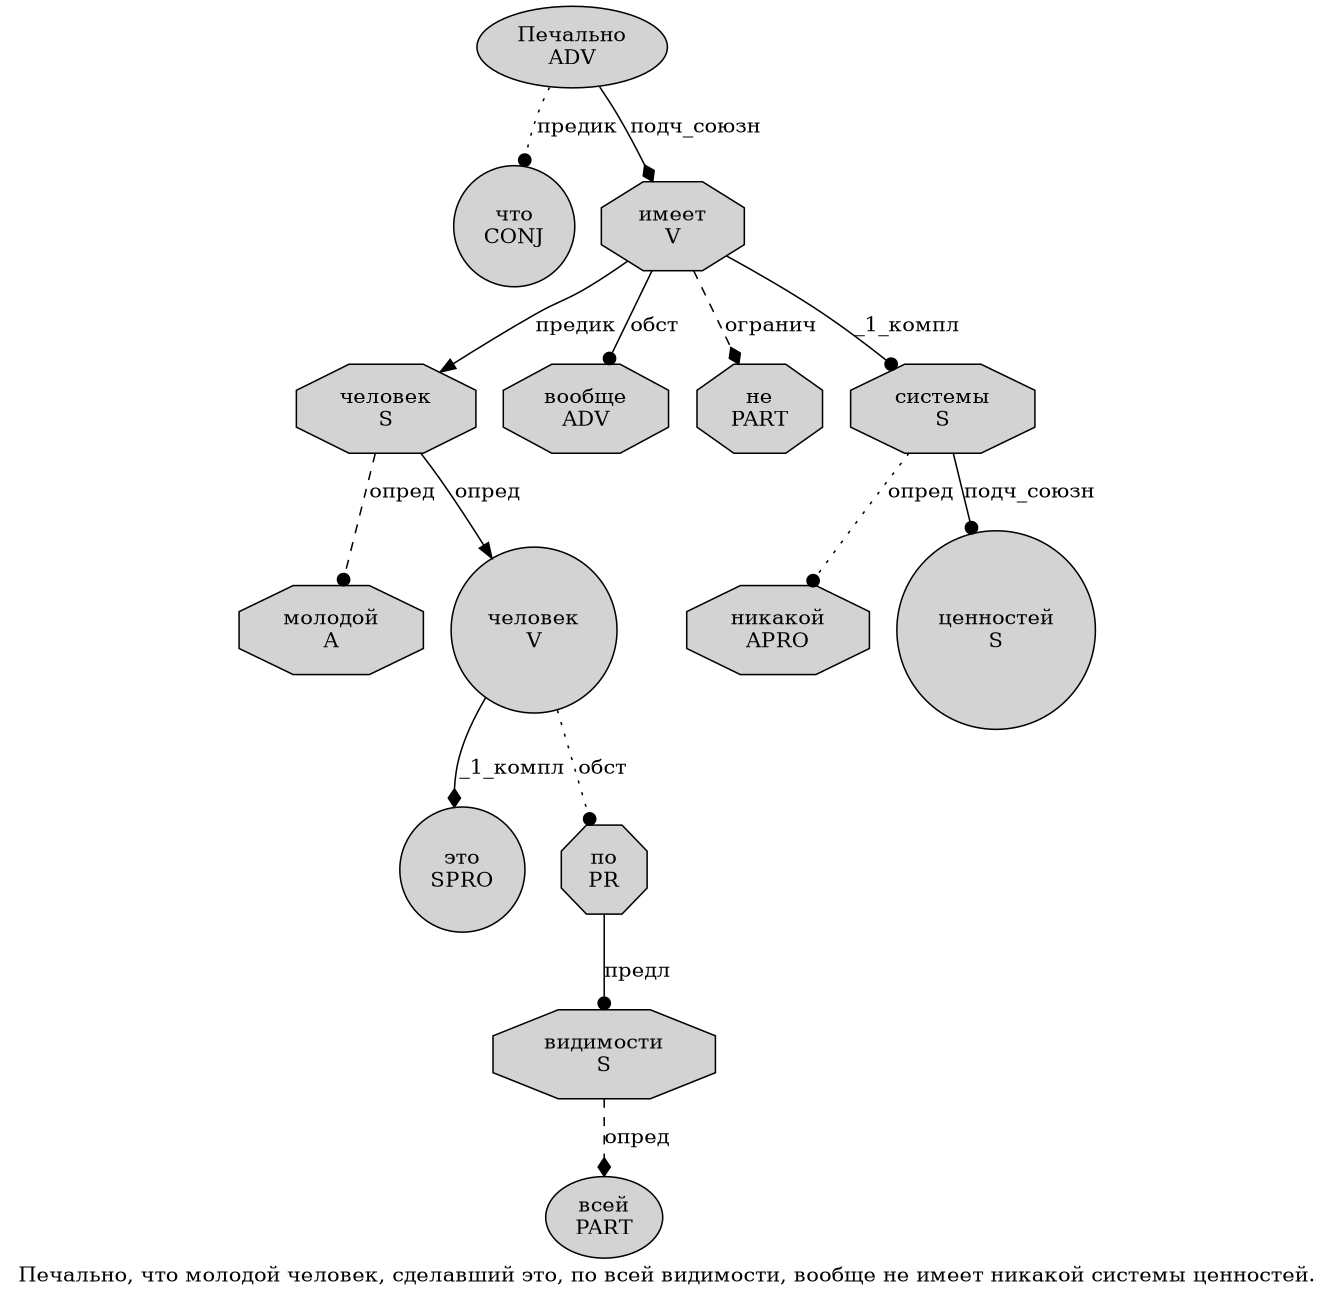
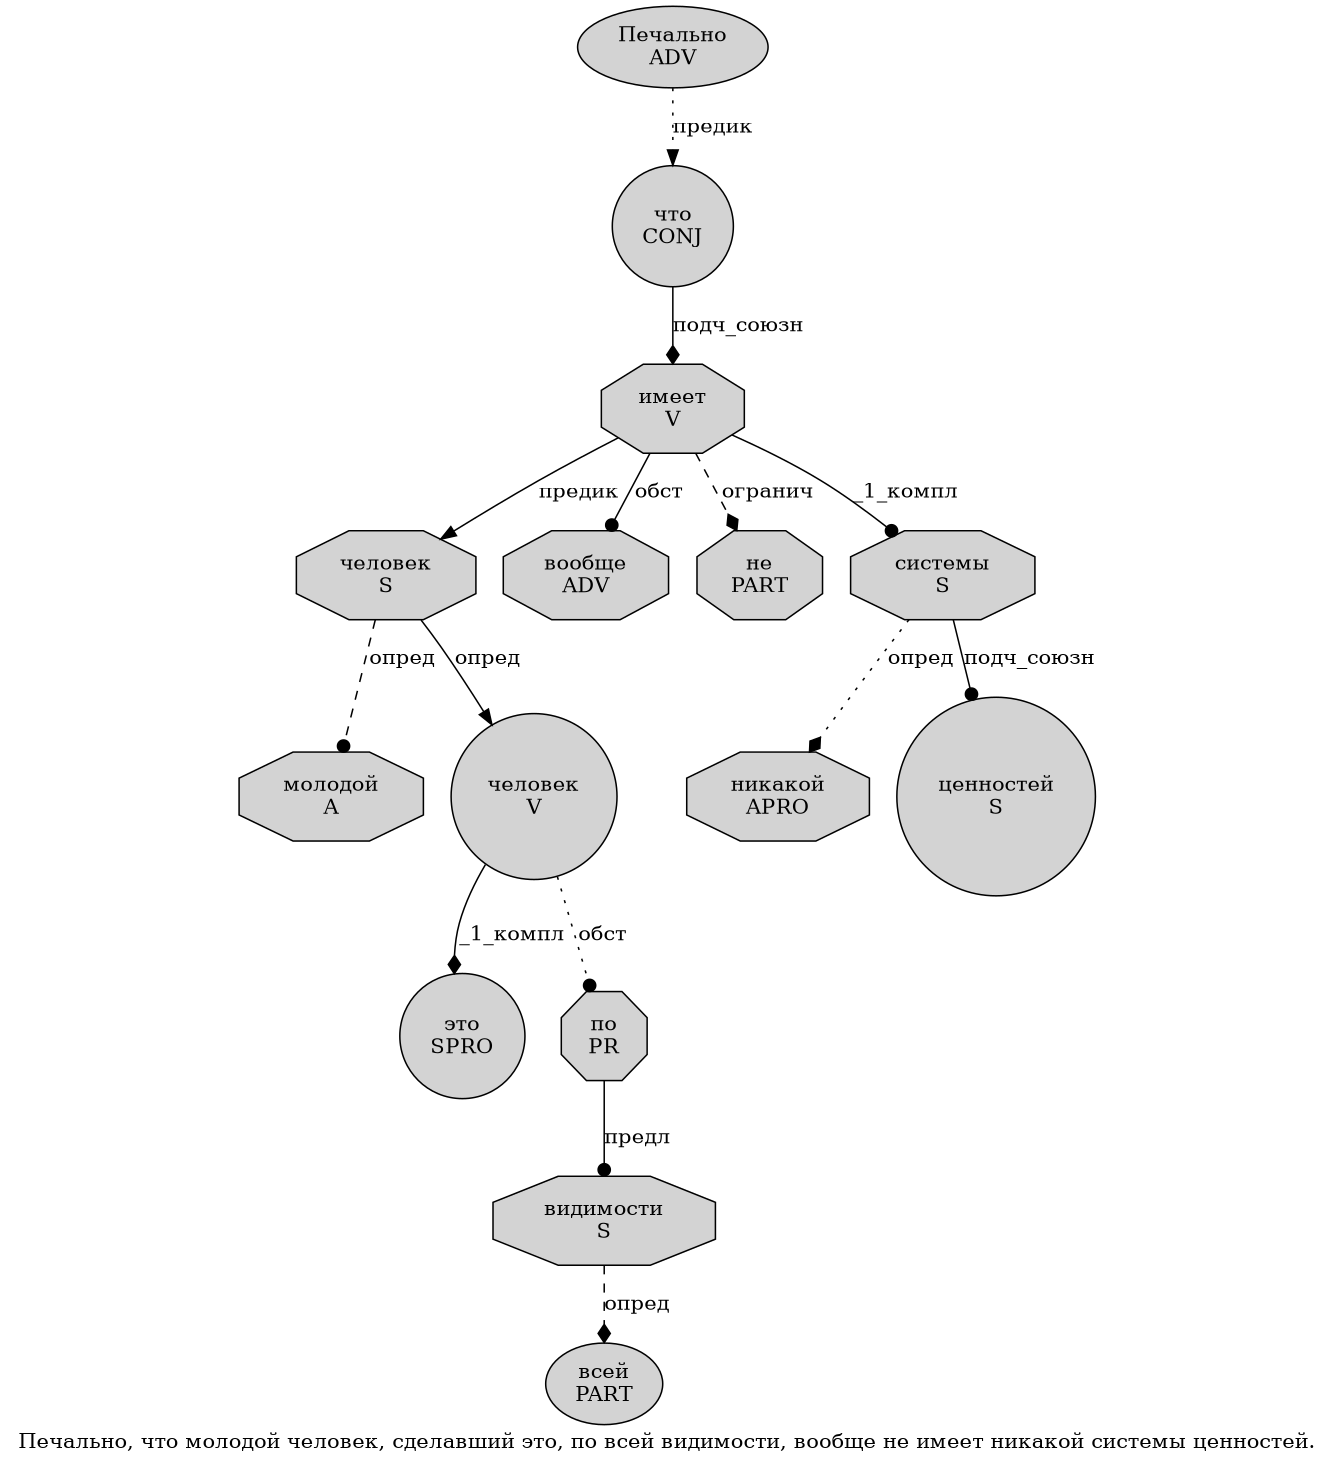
  digraph {
    label="Печально, что молодой человек, сделавший это, по всей видимости, вообще не имеет никакой системы ценностей."
    node [fillcolor=lightgray penwidth=1 shape=octagon style=filled]
    edge [arrowhead=dot style=solid]
    n1 [label="Печально\nADV" shape=ellipse]
    n2 [label="что\nCONJ" shape=circle]
    n3 [label="имеет\nV"]
    n4 [label="человек\nS"]
    n5 [label="вообще\nADV"]
    n6 [label="не\nPART"]
    n7 [label="системы\nS"]
    n8 [label="молодой\nA"]
    n9 [label="человек\nV" shape=circle]
    n10 [label="это\nSPRO" shape=circle]
    n11 [label="по\nPR"]
    n12 [label="видимости\nS"]
    n13 [label="всей\nPART" shape=ellipse]
    n14 [label="никакой\nAPRO"]
    n15 [label="ценностей\nS" shape=circle]
-   n1 -> n2 [label="предик" style=dotted]
-   n1 -> n3 [arrowhead=diamond label="подч_союзн"]
+   n1 -> n2 [arrowhead=normal label="предик" style=dotted]
+   n2 -> n3 [arrowhead=diamond label="подч_союзн"]
    n3 -> n4 [arrowhead=normal label="предик"]
    n3 -> n5 [label="обст"]
    n3 -> n6 [arrowhead=diamond label="огранич" style=dashed]
    n3 -> n7 [label="_1_компл"]
    n4 -> n8 [label="опред" style=dashed]
    n4 -> n9 [arrowhead=normal label="опред"]
-   n7 -> n14 [label="опред" style=dotted]
+   n7 -> n14 [arrowhead=diamond label="опред" style=dotted]
    n7 -> n15 [label="подч_союзн"]
    n9 -> n10 [arrowhead=diamond label="_1_компл"]
    n9 -> n11 [label="обст" style=dotted]
    n11 -> n12 [label="предл"]
    n12 -> n13 [arrowhead=diamond label="опред" style=dashed]
  }
